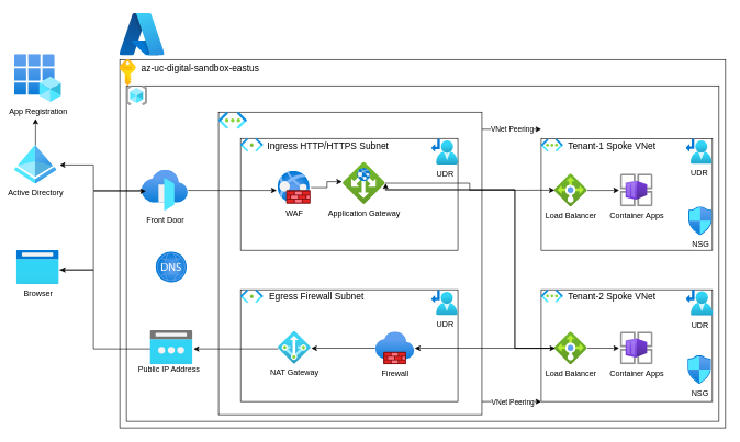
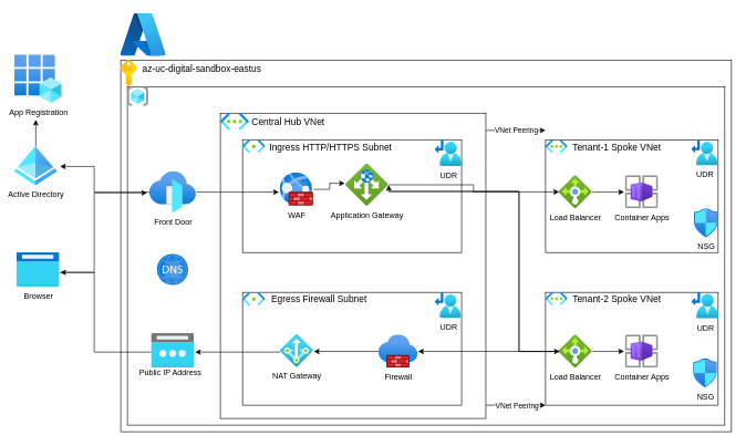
  <mxCell id="0" />
  <mxCell id="1" parent="0" />
  <mxCell id="2" value="" style="rounded=0;whiteSpace=wrap;html=1;" parent="1" vertex="1"><mxGeometry x="181" y="90" width="920" height="560" as="geometry" /></mxCell>
  <mxCell id="3" value="" style="rounded=0;whiteSpace=wrap;html=1;" parent="1" vertex="1"><mxGeometry x="191" y="130" width="900" height="510" as="geometry" /></mxCell>
  <mxCell id="4" value="" style="rounded=0;whiteSpace=wrap;html=1;" parent="1" vertex="1"><mxGeometry x="331" y="170" width="400" height="460" as="geometry" /></mxCell>
  <mxCell id="5" value="" style="rounded=0;whiteSpace=wrap;html=1;" parent="1" vertex="1"><mxGeometry x="821" y="210.72" width="260" height="169.28" as="geometry" /></mxCell>
  <mxCell id="6" value="" style="image;aspect=fixed;html=1;points=[];align=center;fontSize=12;image=img/lib/azure2/general/Subscriptions.svg;" parent="1" vertex="1"><mxGeometry x="181" y="90" width="24.79" height="40" as="geometry" /></mxCell>
  <mxCell id="7" value="" style="image;aspect=fixed;html=1;points=[];align=center;fontSize=12;image=img/lib/azure2/general/Resource_Groups.svg;" parent="1" vertex="1"><mxGeometry x="191" y="130" width="31.88" height="30" as="geometry" /></mxCell>
  <mxCell id="8" value="" style="image;aspect=fixed;html=1;points=[];align=center;fontSize=12;image=img/lib/azure2/networking/Virtual_Networks.svg;movable=1;resizable=1;rotatable=1;deletable=1;editable=1;locked=0;connectable=1;" parent="1" vertex="1"><mxGeometry x="331" y="170" width="43.5" height="25.97" as="geometry" /></mxCell>
  <mxCell id="9" value="&lt;font style=&quot;font-size: 14px;&quot;&gt;az-uc-digital-sandbox-eastus&lt;/font&gt;" style="text;strokeColor=none;align=center;fillColor=none;html=1;verticalAlign=middle;whiteSpace=wrap;rounded=0;" parent="1" vertex="1"><mxGeometry x="205.79" y="94.12" width="195.21" height="20" as="geometry" /></mxCell>
+ <mxCell id="10" value="&lt;font style=&quot;font-size: 14px;&quot;&gt;Central Hub VNet&lt;/font&gt;" style="text;strokeColor=none;align=center;fillColor=none;html=1;verticalAlign=middle;whiteSpace=wrap;rounded=0;" parent="1" vertex="1"><mxGeometry x="374.5" y="172.99" width="117.38" height="20" as="geometry" /></mxCell>
  <mxCell id="11" value="" style="rounded=0;whiteSpace=wrap;html=1;" parent="1" vertex="1"><mxGeometry x="364.5" y="210" width="330" height="170" as="geometry" /></mxCell>
  <mxCell id="12" value="" style="rounded=0;whiteSpace=wrap;html=1;" parent="1" vertex="1"><mxGeometry x="364.5" y="440" width="330" height="170" as="geometry" /></mxCell>
  <mxCell id="13" value="" style="image;aspect=fixed;html=1;points=[];align=center;fontSize=12;image=img/lib/azure2/networking/Subnet.svg;" parent="1" vertex="1"><mxGeometry x="364.5" y="210" width="34.6" height="20.72" as="geometry" /></mxCell>
  <mxCell id="14" value="" style="image;aspect=fixed;html=1;points=[];align=center;fontSize=12;image=img/lib/azure2/networking/Subnet.svg;" parent="1" vertex="1"><mxGeometry x="364.5" y="440" width="34.6" height="20.72" as="geometry" /></mxCell>
  <mxCell id="15" value="&lt;span style=&quot;font-size: 14px;&quot;&gt;Ingress HTTP/HTTPS Subnet&lt;/span&gt;" style="text;strokeColor=none;align=center;fillColor=none;html=1;verticalAlign=middle;whiteSpace=wrap;rounded=0;" parent="1" vertex="1"><mxGeometry x="399.1" y="210.72" width="196.5" height="20" as="geometry" /></mxCell>
  <mxCell id="16" value="" style="image;aspect=fixed;html=1;points=[];align=center;fontSize=12;image=img/lib/azure2/networking/Virtual_Networks.svg;" parent="1" vertex="1"><mxGeometry x="821" y="210.72" width="33.5" height="20" as="geometry" /></mxCell>
  <mxCell id="17" value="&lt;span style=&quot;font-size: 14px;&quot;&gt;Tenant-1 Spoke VNet&lt;/span&gt;" style="text;strokeColor=none;align=center;fillColor=none;html=1;verticalAlign=middle;whiteSpace=wrap;rounded=0;" parent="1" vertex="1"><mxGeometry x="854.5" y="210.72" width="146.5" height="20" as="geometry" /></mxCell>
  <mxCell id="18" value="Load Balancer" style="image;aspect=fixed;html=1;points=[];align=center;fontSize=12;image=img/lib/azure2/networking/Load_Balancers.svg;" parent="1" vertex="1"><mxGeometry x="841" y="264" width="50" height="50" as="geometry" /></mxCell>
  <mxCell id="19" value="" style="image;aspect=fixed;html=1;points=[];align=center;fontSize=12;image=img/lib/azure2/networking/DNS_Zones.svg;" parent="1" vertex="1"><mxGeometry x="235.92" y="382.4" width="47.2" height="47.2" as="geometry" /></mxCell>
  <mxCell id="20" value="NAT Gateway" style="image;aspect=fixed;html=1;points=[];align=center;fontSize=12;image=img/lib/azure2/networking/NAT.svg;" parent="1" vertex="1"><mxGeometry x="421.28" y="503" width="50" height="50" as="geometry" /></mxCell>
  <mxCell id="21" value="&lt;span style=&quot;font-size: 14px;&quot;&gt;Egress Firewall Subnet&lt;/span&gt;" style="text;strokeColor=none;align=center;fillColor=none;html=1;verticalAlign=middle;whiteSpace=wrap;rounded=0;" parent="1" vertex="1"><mxGeometry x="399.1" y="440.72" width="161.9" height="20" as="geometry" /></mxCell>
- <mxCell id="22" value="Front Door" style="image;aspect=fixed;html=1;points=[];align=center;fontSize=12;image=img/lib/azure2/networking/Front_Doors.svg;" parent="1" vertex="1"><mxGeometry x="214.38" y="258" width="70.27" height="62" as="geometry" /></mxCell>
+ <mxCell id="22" value="Front Door" style="image;aspect=fixed;html=1;points=[];align=center;fontSize=12;image=img/lib/azure2/networking/Front_Doors.svg;" parent="1" vertex="1"><mxGeometry x="224.38" y="258" width="70.27" height="62" as="geometry" /></mxCell>
  <mxCell id="23" value="UDR" style="image;aspect=fixed;html=1;points=[];align=center;fontSize=12;image=img/lib/azure2/networking/Route_Tables.svg;" parent="1" vertex="1"><mxGeometry x="1041" y="210.72" width="40" height="38.75" as="geometry" /></mxCell>
  <mxCell id="24" value="UDR" style="image;aspect=fixed;html=1;points=[];align=center;fontSize=12;image=img/lib/azure2/networking/Route_Tables.svg;" parent="1" vertex="1"><mxGeometry x="654.5" y="210.72" width="40.55" height="39.28" as="geometry" /></mxCell>
  <mxCell id="25" value="Application Gateway" style="image;aspect=fixed;html=1;points=[];align=center;fontSize=12;image=img/lib/azure2/networking/Application_Gateways.svg;" parent="1" vertex="1"><mxGeometry x="520" y="246" width="64" height="64" as="geometry" /></mxCell>
  <mxCell id="26" value="NSG" style="image;aspect=fixed;html=1;points=[];align=center;fontSize=12;image=img/lib/azure2/networking/Network_Security_Groups.svg;" parent="1" vertex="1"><mxGeometry x="1045" y="313.87" width="36" height="43.71" as="geometry" /></mxCell>
  <mxCell id="27" value="" style="image;aspect=fixed;html=1;points=[];align=center;fontSize=12;image=img/lib/azure2/networking/Public_IP_Addresses.svg;" parent="1" vertex="1"><mxGeometry x="227.01" y="502" width="65" height="52" as="geometry" /></mxCell>
  <mxCell id="28" value="Firewall" style="image;aspect=fixed;html=1;points=[];align=center;fontSize=12;image=img/lib/azure2/networking/Firewalls.svg;" parent="1" vertex="1"><mxGeometry x="569" y="504" width="60" height="50" as="geometry" /></mxCell>
  <mxCell id="29" value="" style="image;aspect=fixed;html=1;points=[];align=center;fontSize=12;image=img/lib/azure2/other/Azure_A.svg;" parent="1" vertex="1"><mxGeometry x="181" y="20" width="68" height="64.12" as="geometry" /></mxCell>
  <mxCell id="30" value="App Registration" style="image;aspect=fixed;html=1;points=[];align=center;fontSize=12;image=img/lib/azure2/identity/App_Registrations.svg;" parent="1" vertex="1"><mxGeometry x="20.61" y="82.06" width="71.79" height="72.94" as="geometry" /></mxCell>
  <mxCell id="31" value="Container Apps" style="image;aspect=fixed;html=1;points=[];align=center;fontSize=12;image=img/lib/azure2/other/Container_App_Environments.svg;" parent="1" vertex="1"><mxGeometry x="941" y="264" width="50" height="50" as="geometry" /></mxCell>
  <mxCell id="32" value="Browser" style="image;aspect=fixed;html=1;points=[];align=center;fontSize=12;image=img/lib/azure2/general/Browser.svg;" parent="1" vertex="1"><mxGeometry x="24" y="380" width="65" height="52" as="geometry" /></mxCell>
  <mxCell id="33" style="edgeStyle=orthogonalEdgeStyle;rounded=0;orthogonalLoop=1;jettySize=auto;html=1;" parent="1" source="20" edge="1"><mxGeometry relative="1" as="geometry"><mxPoint x="293" y="530" as="targetPoint" /><Array as="points"><mxPoint x="293" y="530" /></Array></mxGeometry></mxCell>
  <mxCell id="34" style="edgeStyle=orthogonalEdgeStyle;rounded=0;orthogonalLoop=1;jettySize=auto;html=1;entryX=1.012;entryY=0.52;entryDx=0;entryDy=0;entryPerimeter=0;" parent="1" source="28" target="20" edge="1"><mxGeometry relative="1" as="geometry" /></mxCell>
  <mxCell id="35" value="UDR" style="image;aspect=fixed;html=1;points=[];align=center;fontSize=12;image=img/lib/azure2/networking/Route_Tables.svg;" parent="1" vertex="1"><mxGeometry x="654.5" y="440.72" width="40" height="38.75" as="geometry" /></mxCell>
  <mxCell id="36" value="Public IP Address" style="text;strokeColor=none;align=center;fillColor=none;html=1;verticalAlign=middle;whiteSpace=wrap;rounded=0;" parent="1" vertex="1"><mxGeometry x="205.79" y="552" width="99.79" height="20" as="geometry" /></mxCell>
  <mxCell id="37" value="WAF" style="image;aspect=fixed;html=1;points=[];align=center;fontSize=12;image=img/lib/azure2/networking/Web_Application_Firewall_Policies_WAF.svg;" parent="1" vertex="1"><mxGeometry x="421" y="259.72" width="50.28" height="50.28" as="geometry" /></mxCell>
  <mxCell id="38" style="edgeStyle=orthogonalEdgeStyle;rounded=0;orthogonalLoop=1;jettySize=auto;html=1;entryX=-0.023;entryY=0.464;entryDx=0;entryDy=0;entryPerimeter=0;" parent="1" source="37" target="25" edge="1"><mxGeometry relative="1" as="geometry" /></mxCell>
  <mxCell id="39" style="edgeStyle=orthogonalEdgeStyle;rounded=0;orthogonalLoop=1;jettySize=auto;html=1;entryX=-0.033;entryY=0.497;entryDx=0;entryDy=0;entryPerimeter=0;" parent="1" source="18" target="31" edge="1"><mxGeometry relative="1" as="geometry" /></mxCell>
  <mxCell id="40" value="" style="rounded=0;whiteSpace=wrap;html=1;" parent="1" vertex="1"><mxGeometry x="821" y="440" width="260" height="170" as="geometry" /></mxCell>
  <mxCell id="41" value="" style="image;aspect=fixed;html=1;points=[];align=center;fontSize=12;image=img/lib/azure2/networking/Virtual_Networks.svg;" parent="1" vertex="1"><mxGeometry x="821" y="440" width="33.5" height="20" as="geometry" /></mxCell>
  <mxCell id="42" value="&lt;span style=&quot;font-size: 14px;&quot;&gt;Tenant-2 Spoke VNet&lt;/span&gt;" style="text;strokeColor=none;align=center;fillColor=none;html=1;verticalAlign=middle;whiteSpace=wrap;rounded=0;" parent="1" vertex="1"><mxGeometry x="854.5" y="440" width="146.5" height="20" as="geometry" /></mxCell>
  <mxCell id="43" value="Load Balancer" style="image;aspect=fixed;html=1;points=[];align=center;fontSize=12;image=img/lib/azure2/networking/Load_Balancers.svg;" parent="1" vertex="1"><mxGeometry x="841" y="504" width="50" height="50" as="geometry" /></mxCell>
  <mxCell id="44" value="UDR" style="image;aspect=fixed;html=1;points=[];align=center;fontSize=12;image=img/lib/azure2/networking/Route_Tables.svg;" parent="1" vertex="1"><mxGeometry x="1041" y="440" width="41.29" height="40" as="geometry" /></mxCell>
  <mxCell id="45" value="NSG" style="image;aspect=fixed;html=1;points=[];align=center;fontSize=12;image=img/lib/azure2/networking/Network_Security_Groups.svg;" parent="1" vertex="1"><mxGeometry x="1043.65" y="540" width="36" height="43.71" as="geometry" /></mxCell>
  <mxCell id="46" value="Container Apps" style="image;aspect=fixed;html=1;points=[];align=center;fontSize=12;image=img/lib/azure2/other/Container_App_Environments.svg;" parent="1" vertex="1"><mxGeometry x="941" y="504" width="50" height="50" as="geometry" /></mxCell>
  <mxCell id="47" style="edgeStyle=orthogonalEdgeStyle;rounded=0;orthogonalLoop=1;jettySize=auto;html=1;entryX=-0.033;entryY=0.497;entryDx=0;entryDy=0;entryPerimeter=0;" parent="1" source="43" target="46" edge="1"><mxGeometry relative="1" as="geometry" /></mxCell>
  <mxCell id="48" style="edgeStyle=orthogonalEdgeStyle;rounded=0;orthogonalLoop=1;jettySize=auto;html=1;exitX=1;exitY=0.916;exitDx=0;exitDy=0;exitPerimeter=0;" parent="1" edge="1"><mxGeometry relative="1" as="geometry"><mxPoint x="731" y="610" as="sourcePoint" /><mxPoint x="821" y="610.057" as="targetPoint" /><Array as="points"><mxPoint x="791" y="609.64" /><mxPoint x="791" y="609.64" /></Array></mxGeometry></mxCell>
  <mxCell id="49" value="VNet Peering" style="edgeLabel;html=1;align=center;verticalAlign=middle;resizable=0;points=[];" parent="48" vertex="1" connectable="0"><mxGeometry x="0.018" relative="1" as="geometry"><mxPoint as="offset" /></mxGeometry></mxCell>
  <mxCell id="50" style="edgeStyle=orthogonalEdgeStyle;rounded=0;orthogonalLoop=1;jettySize=auto;html=1;exitX=1;exitY=0.916;exitDx=0;exitDy=0;exitPerimeter=0;" parent="1" edge="1"><mxGeometry relative="1" as="geometry"><mxPoint x="731" y="195.97" as="sourcePoint" /><mxPoint x="821" y="195.97" as="targetPoint" /><Array as="points"><mxPoint x="791" y="195.97" /><mxPoint x="791" y="195.97" /></Array></mxGeometry></mxCell>
  <mxCell id="51" value="VNet Peering" style="edgeLabel;html=1;align=center;verticalAlign=middle;resizable=0;points=[];" parent="50" vertex="1" connectable="0"><mxGeometry x="0.018" relative="1" as="geometry"><mxPoint as="offset" /></mxGeometry></mxCell>
  <mxCell id="52" style="edgeStyle=orthogonalEdgeStyle;rounded=0;orthogonalLoop=1;jettySize=auto;html=1;entryX=-0.033;entryY=0.582;entryDx=0;entryDy=0;entryPerimeter=0;" parent="1" source="22" target="37" edge="1"><mxGeometry relative="1" as="geometry" /></mxCell>
  <mxCell id="53" style="edgeStyle=orthogonalEdgeStyle;rounded=0;orthogonalLoop=1;jettySize=auto;html=1;entryX=0.033;entryY=0.314;entryDx=0;entryDy=0;entryPerimeter=0;" parent="1" source="32" target="3" edge="1"><mxGeometry relative="1" as="geometry"><Array as="points"><mxPoint x="141" y="410" /><mxPoint x="141" y="290" /></Array></mxGeometry></mxCell>
  <mxCell id="54" style="edgeStyle=orthogonalEdgeStyle;rounded=0;orthogonalLoop=1;jettySize=auto;html=1;" parent="1" source="27" edge="1"><mxGeometry relative="1" as="geometry"><mxPoint x="90" y="410" as="targetPoint" /><Array as="points"><mxPoint x="141" y="530" /><mxPoint x="141" y="410" /><mxPoint x="90" y="410" /></Array></mxGeometry></mxCell>
  <mxCell id="55" style="edgeStyle=orthogonalEdgeStyle;rounded=0;orthogonalLoop=1;jettySize=auto;html=1;entryX=0.008;entryY=0.493;entryDx=0;entryDy=0;entryPerimeter=0;" parent="1" source="25" target="18" edge="1"><mxGeometry relative="1" as="geometry"><Array as="points" /></mxGeometry></mxCell>
  <mxCell id="56" style="edgeStyle=orthogonalEdgeStyle;rounded=0;orthogonalLoop=1;jettySize=auto;html=1;entryX=0.028;entryY=0.502;entryDx=0;entryDy=0;entryPerimeter=0;" parent="1" source="25" target="43" edge="1"><mxGeometry relative="1" as="geometry"><Array as="points"><mxPoint x="781" y="288" /><mxPoint x="781" y="529" /></Array></mxGeometry></mxCell>
  <mxCell id="57" style="edgeStyle=orthogonalEdgeStyle;rounded=0;orthogonalLoop=1;jettySize=auto;html=1;" parent="1" source="43" target="28" edge="1"><mxGeometry relative="1" as="geometry"><mxPoint x="631" y="529" as="targetPoint" /></mxGeometry></mxCell>
  <mxCell id="58" style="edgeStyle=orthogonalEdgeStyle;rounded=0;orthogonalLoop=1;jettySize=auto;html=1;entryX=1.013;entryY=0.503;entryDx=0;entryDy=0;entryPerimeter=0;" parent="1" source="43" target="25" edge="1"><mxGeometry relative="1" as="geometry"><Array as="points"><mxPoint x="781" y="529" /><mxPoint x="781" y="288" /></Array></mxGeometry></mxCell>
  <mxCell id="59" value="Active Directory" style="image;aspect=fixed;html=1;points=[];align=center;fontSize=12;image=img/lib/azure2/identity/Azure_Active_Directory.svg;" parent="1" vertex="1"><mxGeometry x="20.61" y="220" width="64.84" height="59.28" as="geometry" /></mxCell>
  <mxCell id="60" style="edgeStyle=orthogonalEdgeStyle;rounded=0;orthogonalLoop=1;jettySize=auto;html=1;entryX=1.064;entryY=0.511;entryDx=0;entryDy=0;entryPerimeter=0;" parent="1" source="22" target="59" edge="1"><mxGeometry relative="1" as="geometry"><Array as="points"><mxPoint x="141" y="289" /><mxPoint x="141" y="250" /></Array></mxGeometry></mxCell>
  <mxCell id="61" style="edgeStyle=orthogonalEdgeStyle;rounded=0;orthogonalLoop=1;jettySize=auto;html=1;" parent="1" source="59" edge="1"><mxGeometry relative="1" as="geometry"><mxPoint x="53" y="180" as="targetPoint" /></mxGeometry></mxCell>
